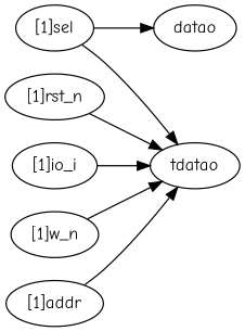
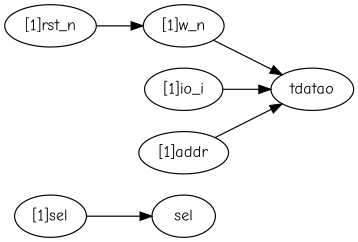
  strict digraph {
    fontname="Comic Neue"
    rankdir=LR
    node [complexity=3 fontname="Comic Neue"]
    edge [fontname="Comic Neue"]
-   datao [complexity=0 importance=0.146791395251 rank=0.0]
+   datao [complexity=0 importance=0.146791395251 rank=0.0 label=sel]
    "[1]rst_n" [importance=1.03197400418 rank=0.343991334726]
    tdatao [complexity=2 importance=0.324714937793 rank=0.162357468897]
    "[1]io_i" [complexity=5 importance=0.38254412859 rank=0.076508825718]
    "[1]sel" [complexity=7 importance=1.68140387976 rank=0.240200554252]
    "[1]w_n" [complexity=6 importance=1.35668894197 rank=0.226114823662]
    "[1]addr" [importance=0.707259066384 rank=0.235753022128]
-   "[1]rst_n" -> tdatao
+   "[1]rst_n" -> "[1]w_n"
    "[1]io_i" -> tdatao
    "[1]sel" -> datao
-   "[1]sel" -> tdatao
    "[1]w_n" -> tdatao
    "[1]addr" -> tdatao
  }
